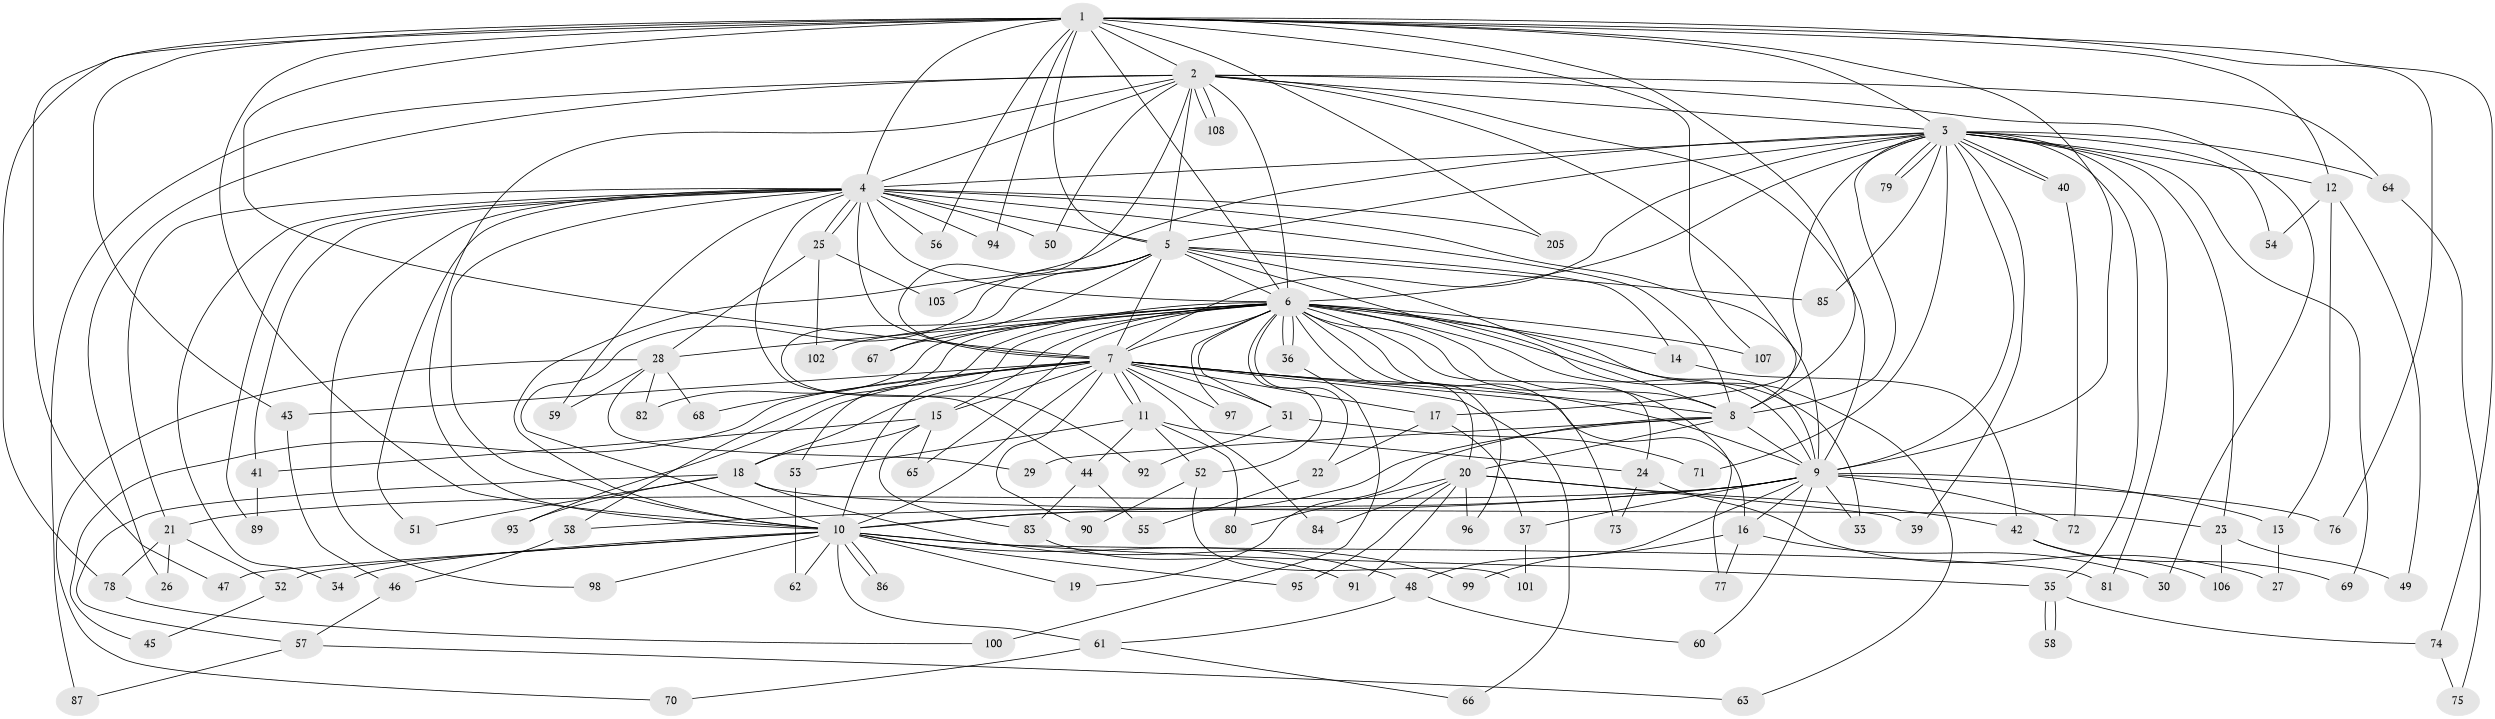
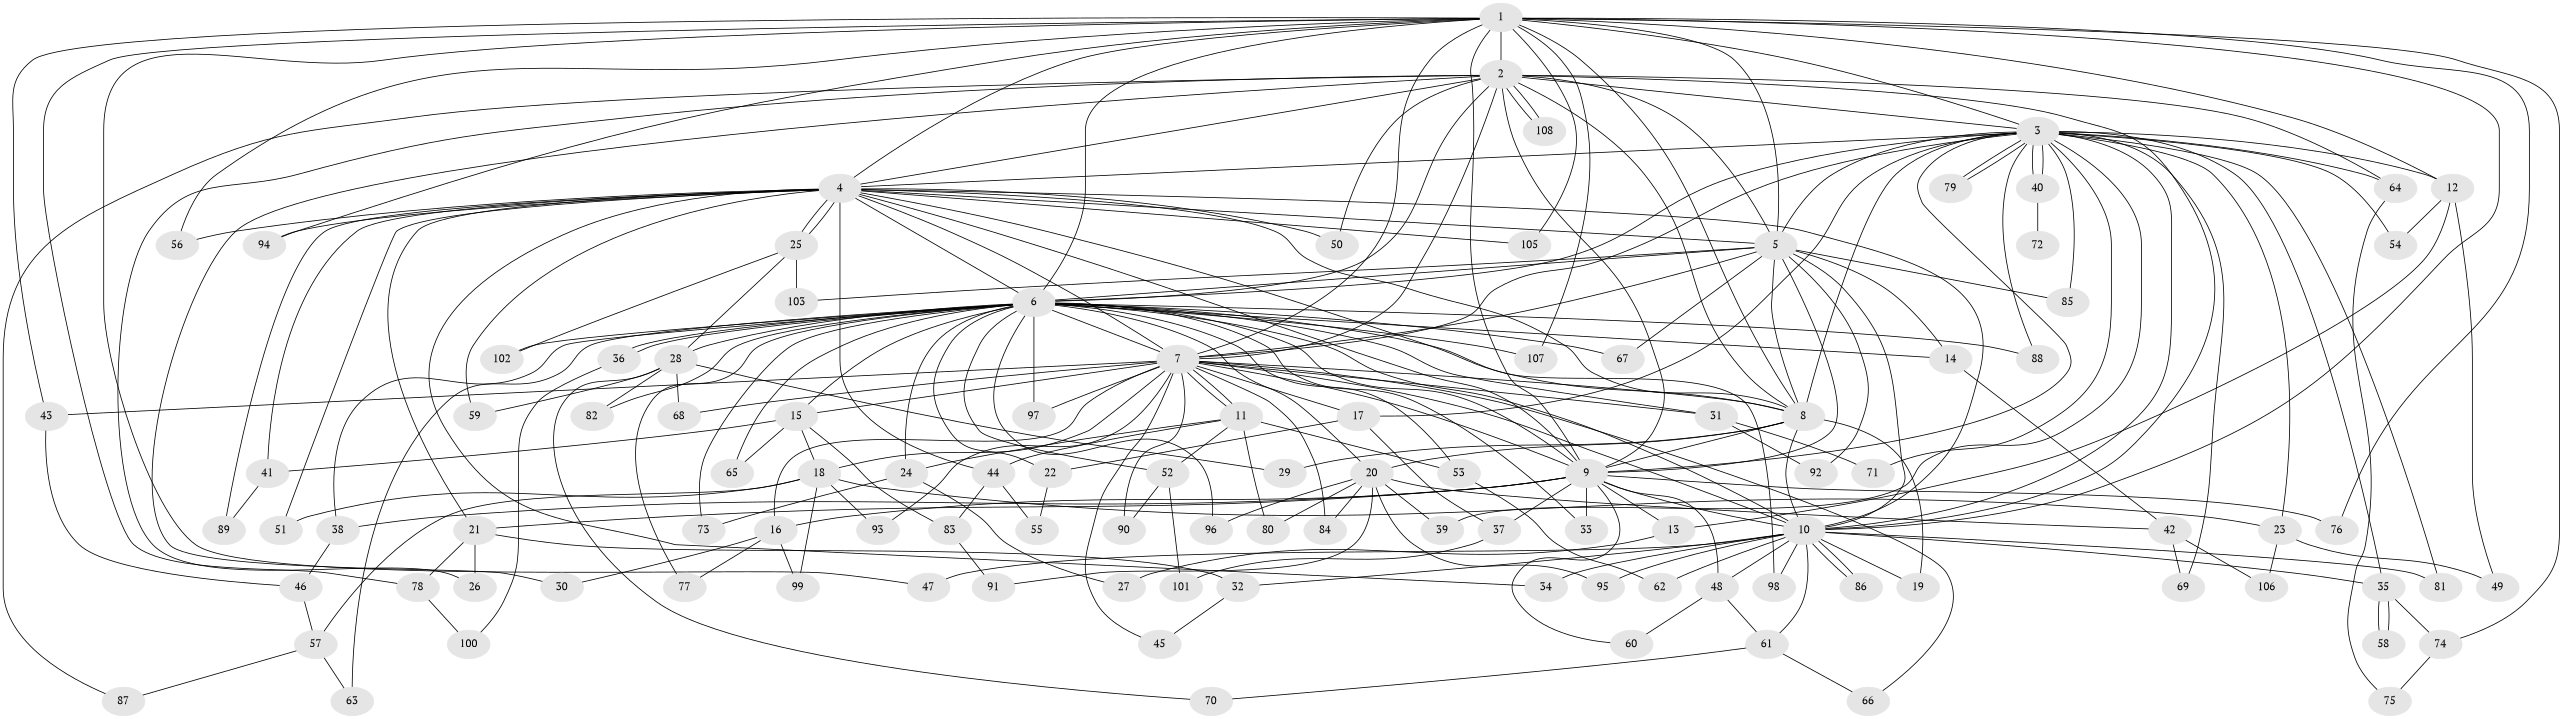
  graph {
    fontname="PT Serif"
    node [color=gray90 fontname="PT Serif" style=filled]
    edge [fontname="PT Serif"]
    1
    2
    3
    4
    5
    6
    7
    8
    9
    10
    12
    43
    47
    56
    74
    76
    78
    94
-   105 [label=205]
+   105
    107
    26
    30
    50
    64
    87
    108
    17
    23
    35
    39
    40
    54
    69
    71
    79
    81
    85
+   88
    21
    25
    34
    41
    44
    51
    59
    89
    98
    14
    67
    92
    103
    15
    20
    22
    24
    28
    31
    33
    36
    38
    52
    53
    63
    65
    73
    77
    82
    96
    97
    102
    11
    16
    18
    45
    66
    68
    84
    90
    93
    19
    29
    13
    37
    48
    60
    72
    32
    61
    62
    86
    95
    49
    46
    75
    100
    106
    58
    83
    55
    42
    80
    91
    27
    70
    101
    99
    57
    1 -- 2
    1 -- 3
    1 -- 4
    1 -- 5
    1 -- 6
    1 -- 7
    1 -- 8
    1 -- 9
    1 -- 10
    1 -- 12
    1 -- 43
    1 -- 47
    1 -- 56
    1 -- 74
    1 -- 76
    1 -- 78
    1 -- 94
    1 -- 105
    1 -- 107
    2 -- 3
    2 -- 4
    2 -- 5
    2 -- 6
    2 -- 7
    2 -- 8
    2 -- 9
    2 -- 10
    2 -- 26
    2 -- 30
    2 -- 50
    2 -- 64
    2 -- 87
    2 -- 108
    2 -- 108
    3 -- 4
    3 -- 5
    3 -- 6
    3 -- 7
    3 -- 8
    3 -- 9
    3 -- 10
    3 -- 12
    3 -- 64
    3 -- 17
    3 -- 23
    3 -- 35
    3 -- 39
    3 -- 40
    3 -- 40
    3 -- 54
    3 -- 69
    3 -- 71
    3 -- 79
    3 -- 79
    3 -- 81
    3 -- 85
+   3 -- 88
    4 -- 5
    4 -- 6
    4 -- 7
    4 -- 8
    4 -- 9
    4 -- 10
    4 -- 56
    4 -- 94
    4 -- 105
    4 -- 50
    4 -- 21
    4 -- 25
    4 -- 25
    4 -- 34
    4 -- 41
    4 -- 44
    4 -- 51
    4 -- 59
    4 -- 89
    4 -- 98
    5 -- 6
    5 -- 7
    5 -- 8
    5 -- 9
    5 -- 10
    5 -- 85
    5 -- 14
    5 -- 67
    5 -- 92
    5 -- 103
    6 -- 7
    6 -- 8
    6 -- 9
    6 -- 10
    6 -- 107
+   6 -- 88
    6 -- 14
    6 -- 67
    6 -- 15
    6 -- 20
    6 -- 22
    6 -- 24
    6 -- 28
    6 -- 31
    6 -- 33
    6 -- 36
    6 -- 36
    6 -- 38
    6 -- 52
    6 -- 53
    6 -- 63
    6 -- 65
    6 -- 73
    6 -- 77
    6 -- 82
    6 -- 96
    6 -- 97
    6 -- 102
    7 -- 8
    7 -- 9
    7 -- 10
    7 -- 43
    7 -- 17
    7 -- 15
    7 -- 31
    7 -- 97
    7 -- 11
    7 -- 11
    7 -- 16
    7 -- 18
    7 -- 45
    7 -- 66
    7 -- 68
    7 -- 84
    7 -- 90
    7 -- 93
    8 -- 9
    8 -- 10
    8 -- 20
    8 -- 19
    8 -- 29
    9 -- 10
    9 -- 76
    9 -- 21
    9 -- 33
    9 -- 38
    9 -- 16
    9 -- 13
    9 -- 37
    9 -- 48
    9 -- 60
-   9 -- 72
    10 -- 47
    10 -- 35
    10 -- 81
    10 -- 34
    10 -- 98
    10 -- 19
    10 -- 48
    10 -- 32
    10 -- 61
    10 -- 62
    10 -- 86
    10 -- 86
    10 -- 95
    12 -- 54
    12 -- 13
    12 -- 49
    43 -- 46
    74 -- 75
    78 -- 100
    64 -- 75
    17 -- 22
    17 -- 37
    23 -- 49
    23 -- 106
    35 -- 74
    35 -- 58
    35 -- 58
    40 -- 72
    21 -- 78
    21 -- 26
    21 -- 32
    25 -- 103
    25 -- 28
    25 -- 102
    41 -- 89
    44 -- 83
    44 -- 55
    14 -- 42
    15 -- 41
    15 -- 65
    15 -- 18
    15 -- 83
    20 -- 39
    20 -- 96
    20 -- 84
    20 -- 95
    20 -- 42
    20 -- 80
    20 -- 91
    22 -- 55
    24 -- 73
    24 -- 27
    28 -- 59
    28 -- 82
    28 -- 68
    28 -- 29
    28 -- 70
    31 -- 71
    31 -- 92
    36 -- 100
    38 -- 46
    52 -- 90
    52 -- 101
    53 -- 62
    11 -- 44
    11 -- 24
    11 -- 52
    11 -- 53
    11 -- 80
    16 -- 30
    16 -- 77
    16 -- 99
    18 -- 23
    18 -- 51
    18 -- 93
    18 -- 99
    18 -- 57
    13 -- 27
    37 -- 101
    48 -- 60
    48 -- 61
    32 -- 45
    61 -- 66
    61 -- 70
    46 -- 57
    83 -- 91
    42 -- 69
    42 -- 106
    57 -- 87
    57 -- 63
  }
